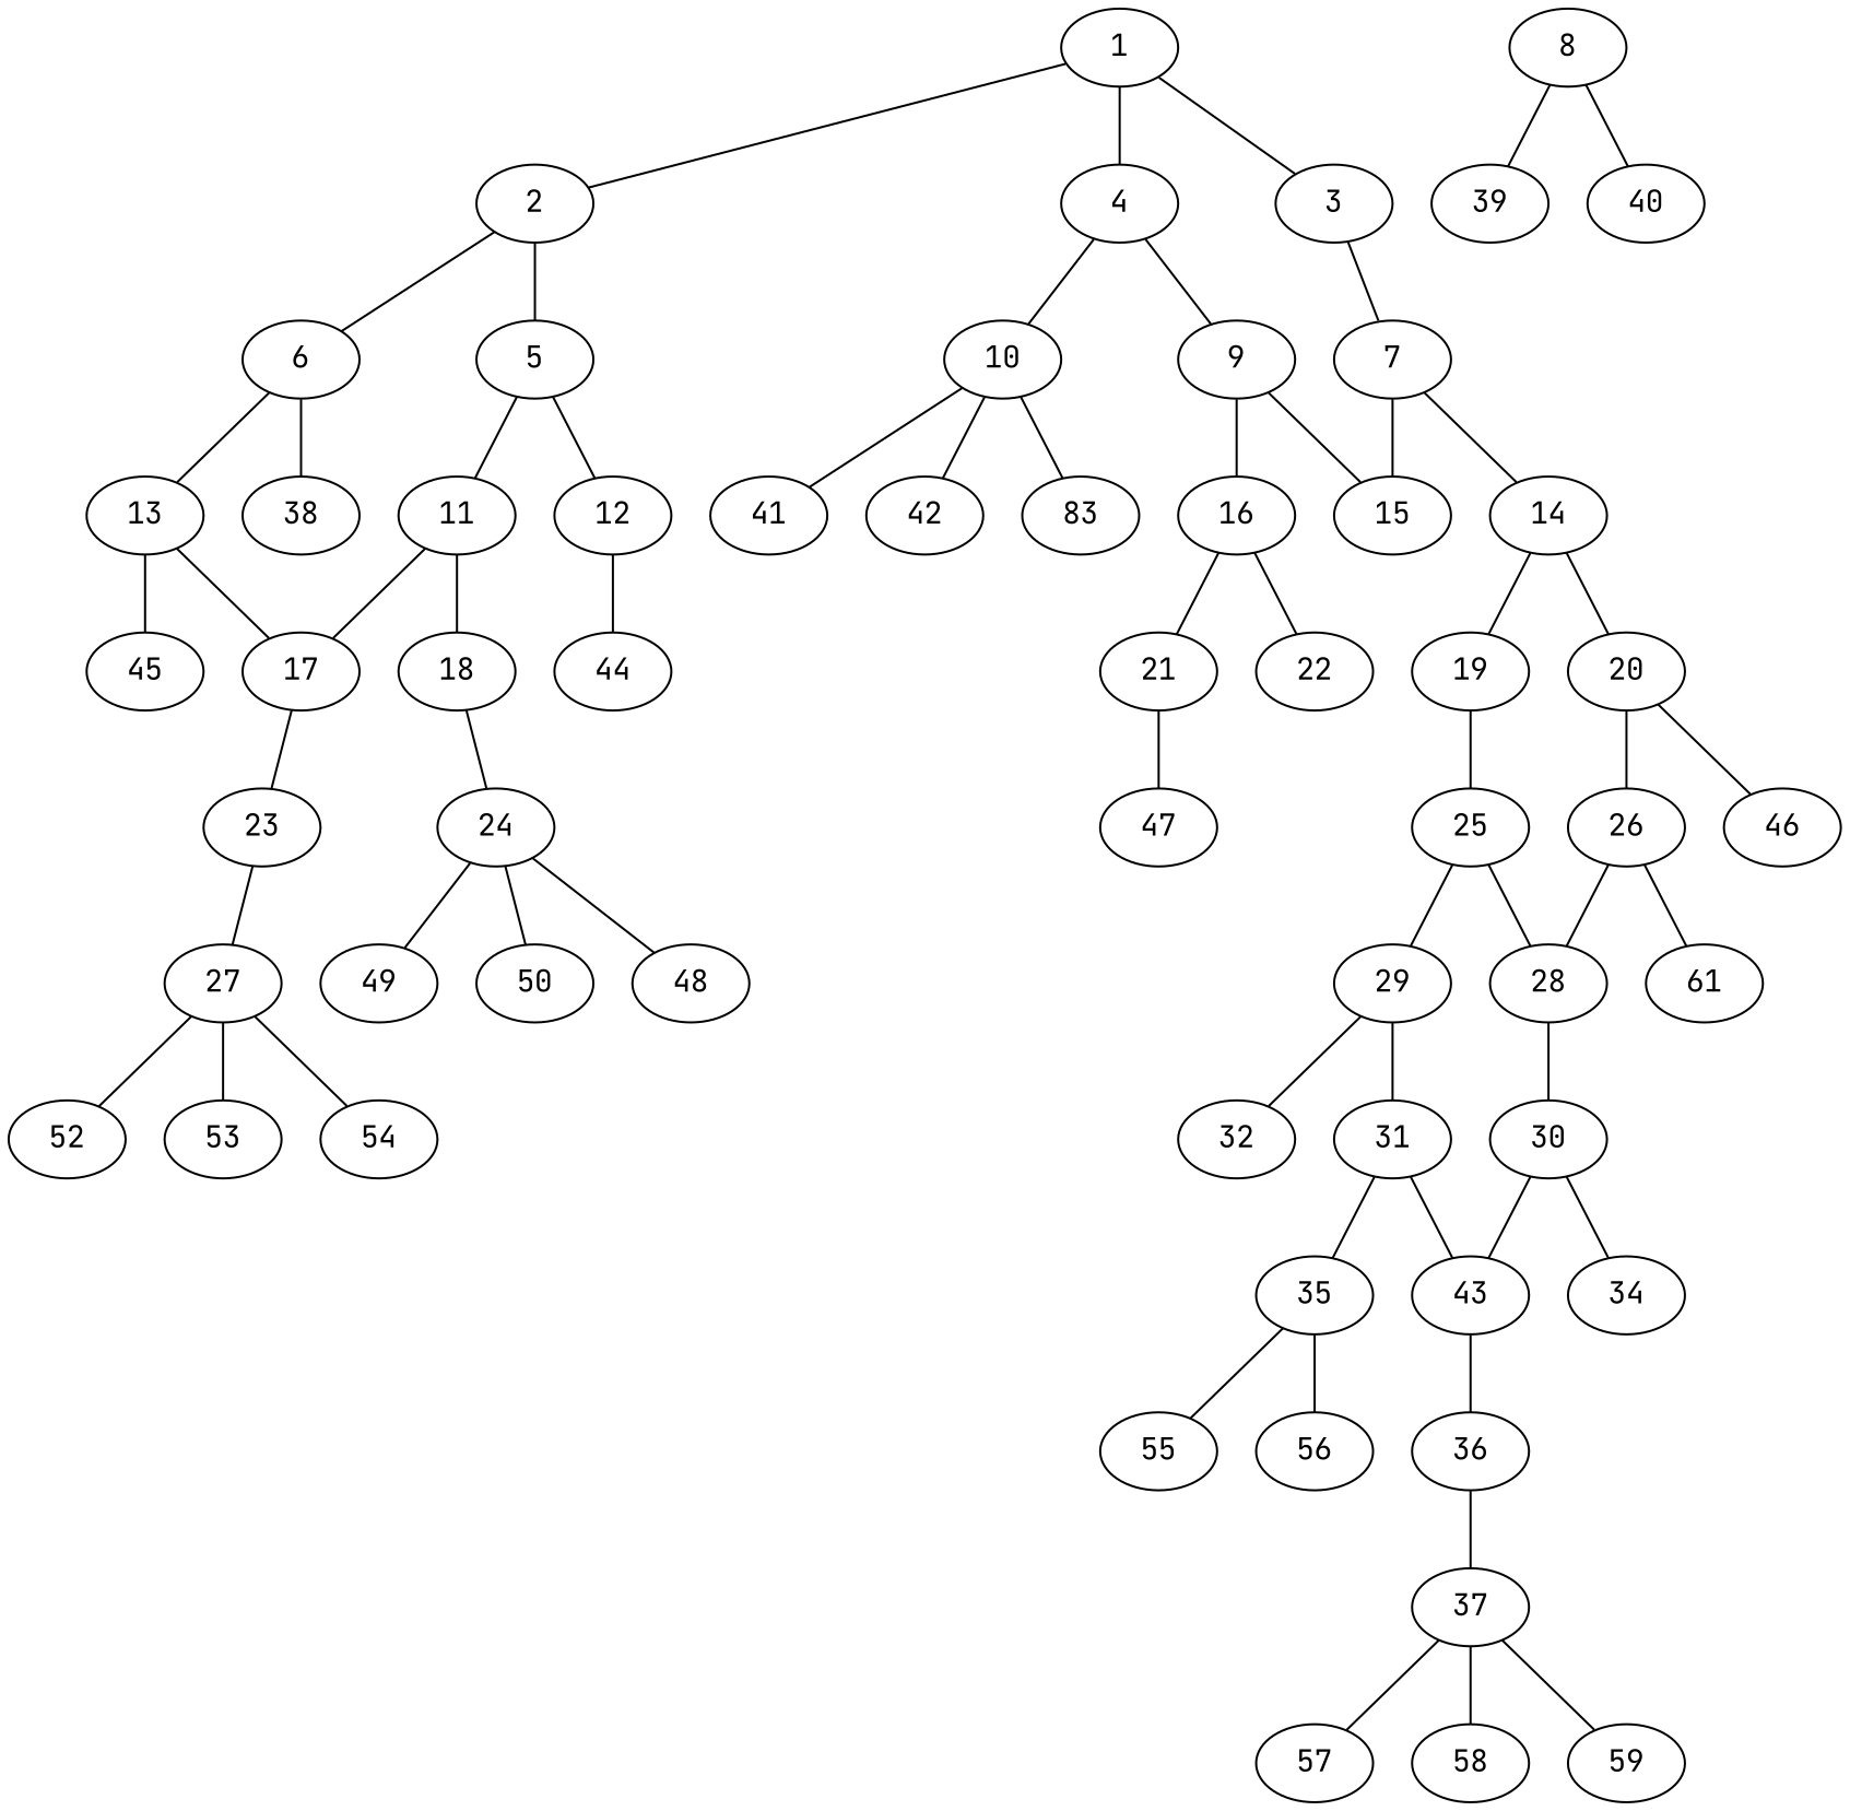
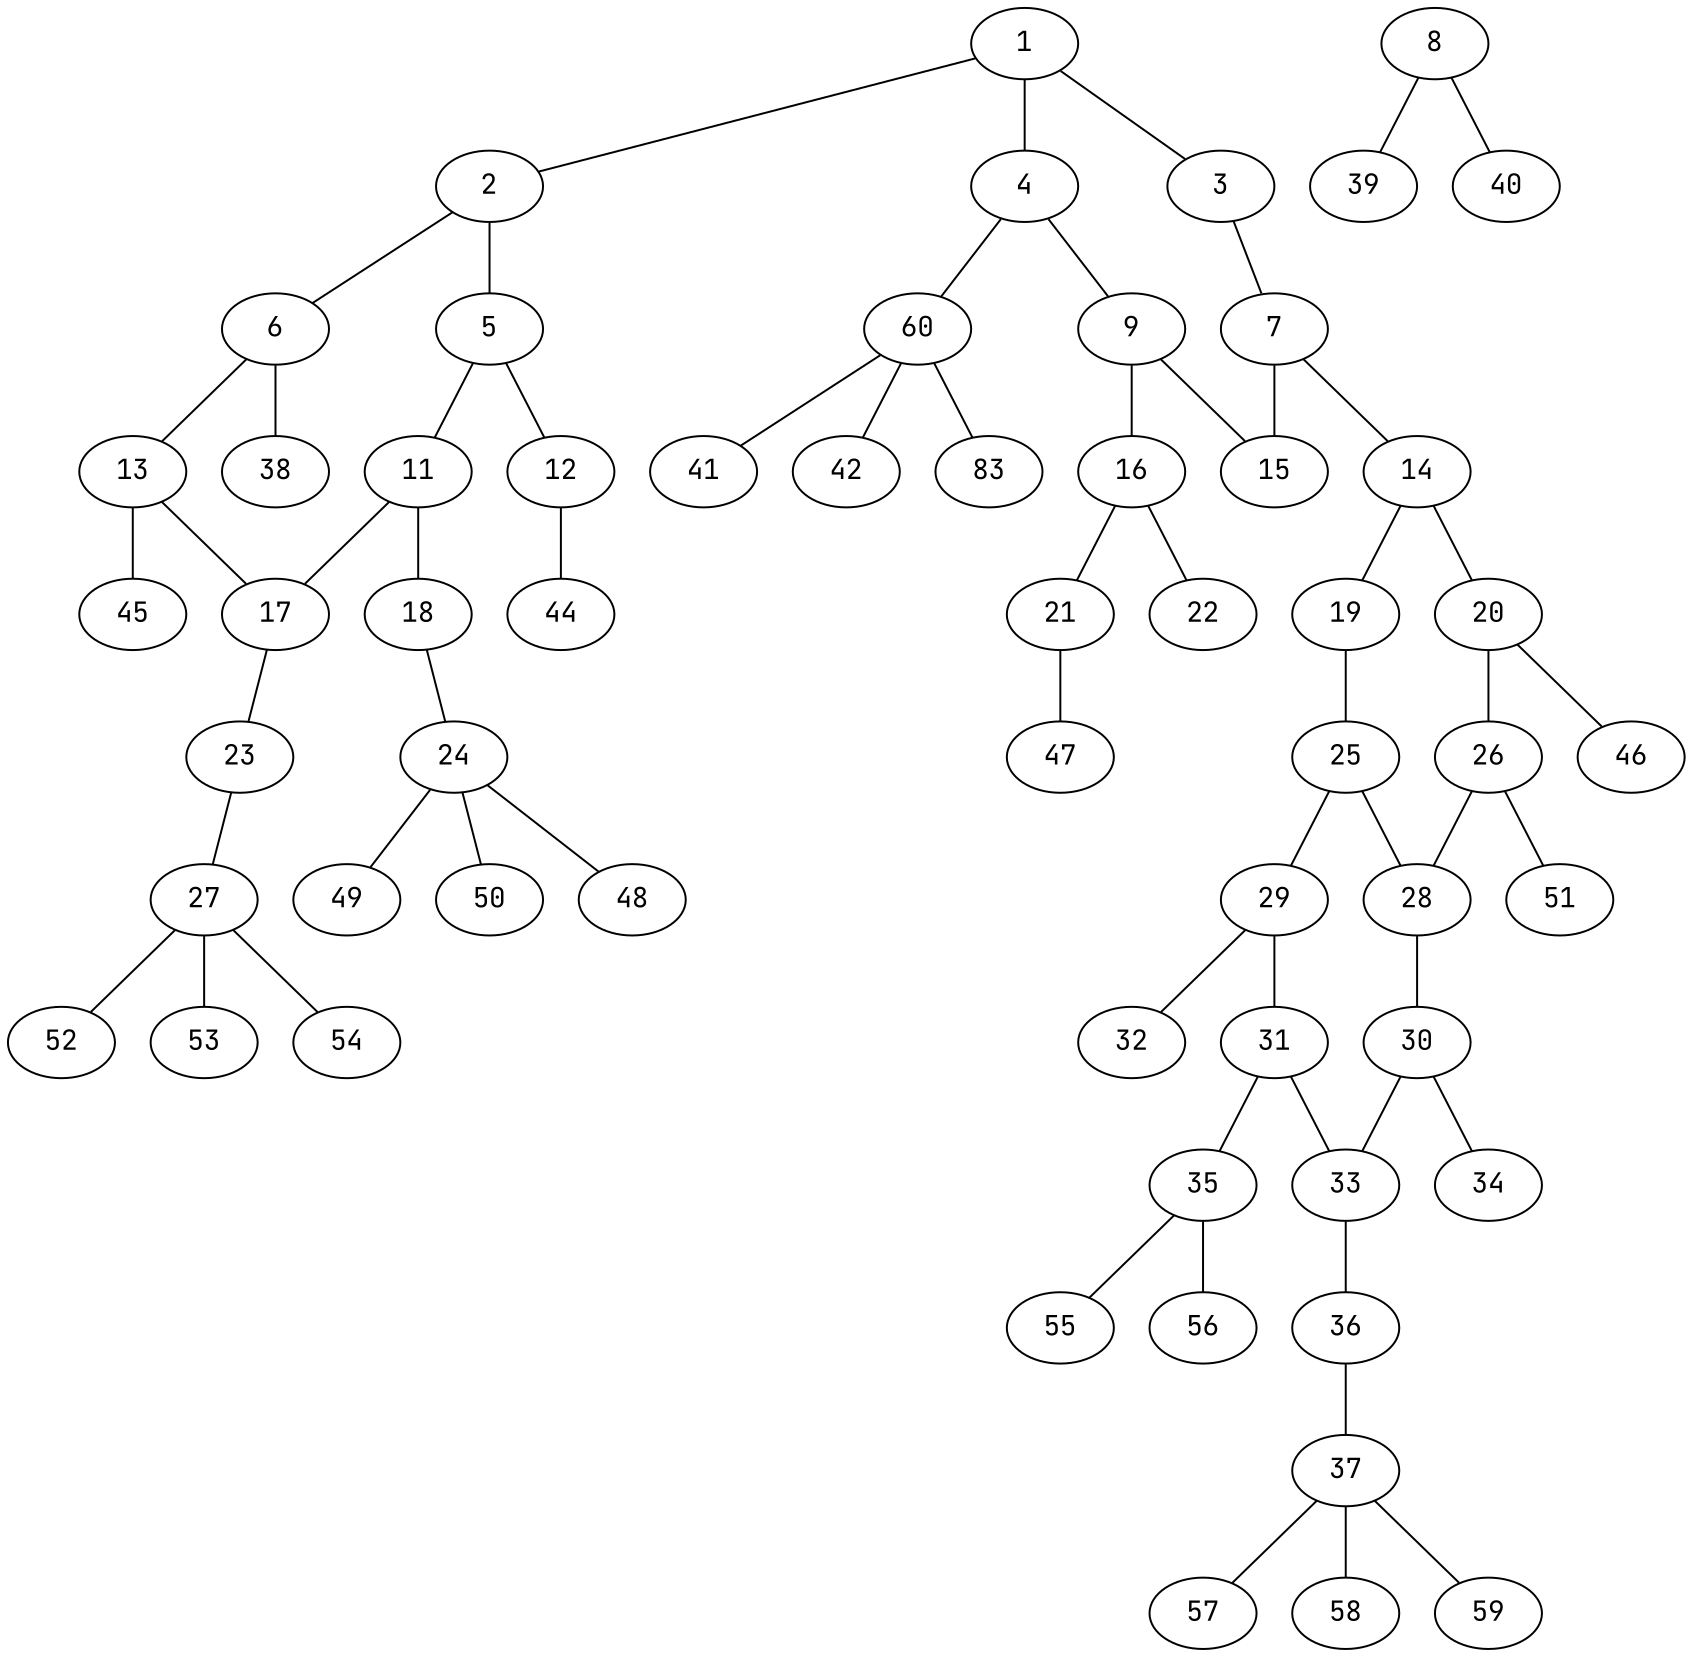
  graph {
    fontname="JetBrains Mono"
    node [chem=C fontname="JetBrains Mono"]
    edge [fontname="JetBrains Mono" valence=1]
    1
    2
    3
    4
    5
    6
    7
    9
-   10
+   10 [label=60]
    11
    12 [chem=O]
    13
    38 [chem=H]
    14
    15 [chem=N]
    8 [chem=N]
    39 [chem=H]
    40 [chem=H]
    16
    41 [chem=H]
    42 [chem=H]
    n22 [chem=H label=83]
    17
    18 [chem=O]
    44 [chem=H]
    45 [chem=H]
    19 [chem=N]
    20
    21 [chem=O]
    22 [chem=O]
    23 [chem=O]
    24
    25
    26
    46 [chem=H]
    47 [chem=H]
    27
    48 [chem=H]
    49 [chem=H]
    50 [chem=H]
    28
    29
-   51 [chem=H label=61]
+   51 [chem=H]
    52 [chem=H]
    53 [chem=H]
    54 [chem=H]
    30
    31
    32 [chem=O]
-   33 [label=43]
+   33
    34 [chem=O]
    35 [chem=N]
    36 [chem=O]
    55 [chem=H]
    56 [chem=H]
    37
    57 [chem=H]
    58 [chem=H]
    59 [chem=H]
    1 -- 2
    1 -- 3 [valence=2]
    1 -- 4
    2 -- 5 [valence=2]
    2 -- 6
    3 -- 7
    4 -- 9 [valence=2]
    4 -- 10
    5 -- 11
    5 -- 12
    6 -- 13 [valence=2]
    6 -- 38
    7 -- 14
    7 -- 15 [valence=2]
    9 -- 15
    9 -- 16
    10 -- 41
    10 -- 42
    10 -- n22
    11 -- 17 [valence=2]
    11 -- 18
    12 -- 44
    13 -- 17
    13 -- 45
    14 -- 19 [valence=2]
    14 -- 20
    8 -- 39
    8 -- 40
    16 -- 21
    16 -- 22 [valence=2]
    17 -- 23
    18 -- 24
    19 -- 25
    20 -- 26 [valence=2]
    20 -- 46
    21 -- 47
    23 -- 27
    24 -- 48
    24 -- 49
    24 -- 50
    25 -- 28 [valence=2]
    25 -- 29
    26 -- 28
    26 -- 51
    27 -- 52
    27 -- 53
    27 -- 54
    28 -- 30
    29 -- 31
    29 -- 32 [valence=2]
    30 -- 33
    30 -- 34 [valence=2]
    31 -- 33 [valence=2]
    31 -- 35
    33 -- 36
    35 -- 55
    35 -- 56
    36 -- 37
    37 -- 57
    37 -- 58
    37 -- 59
  }
